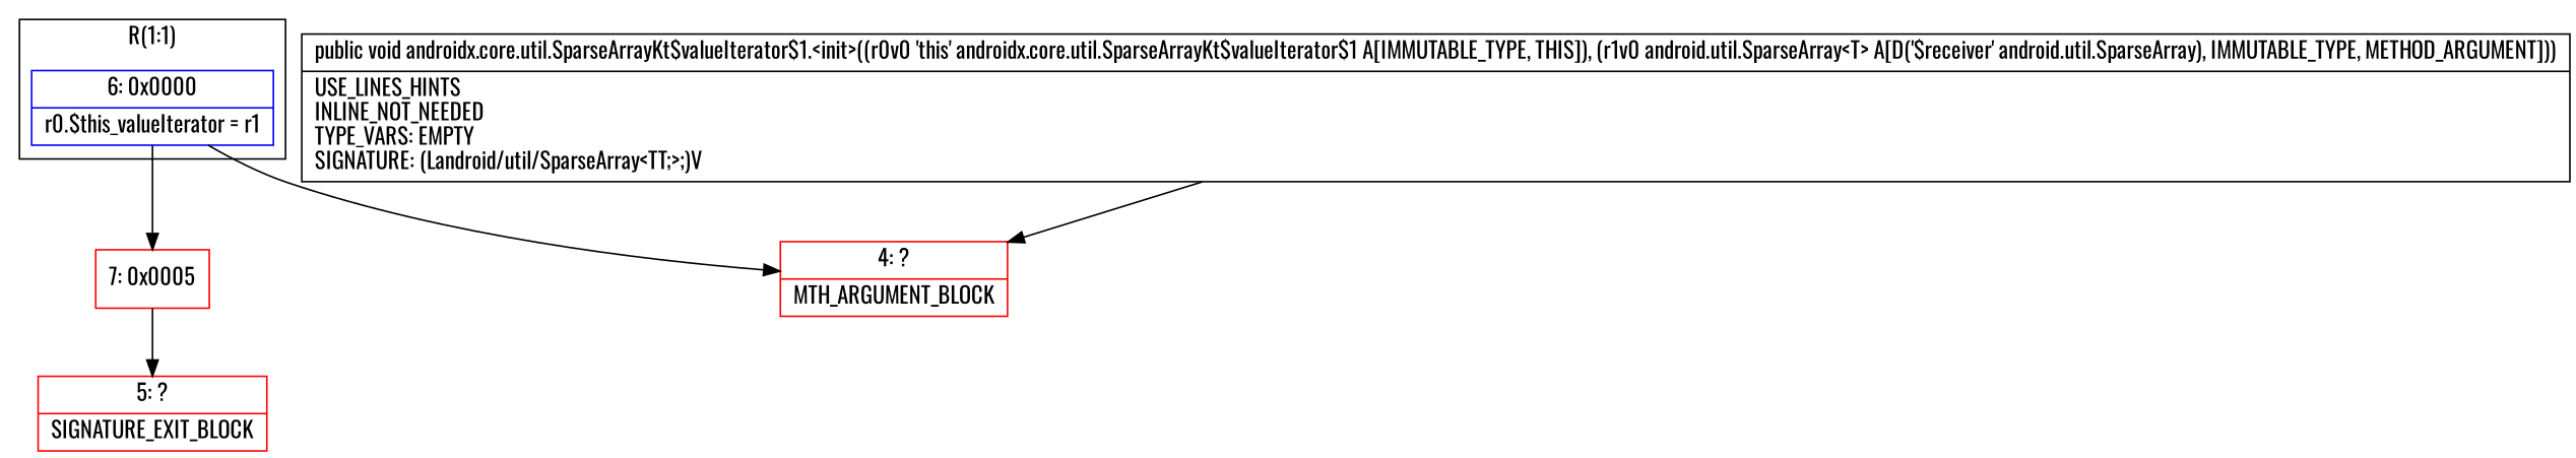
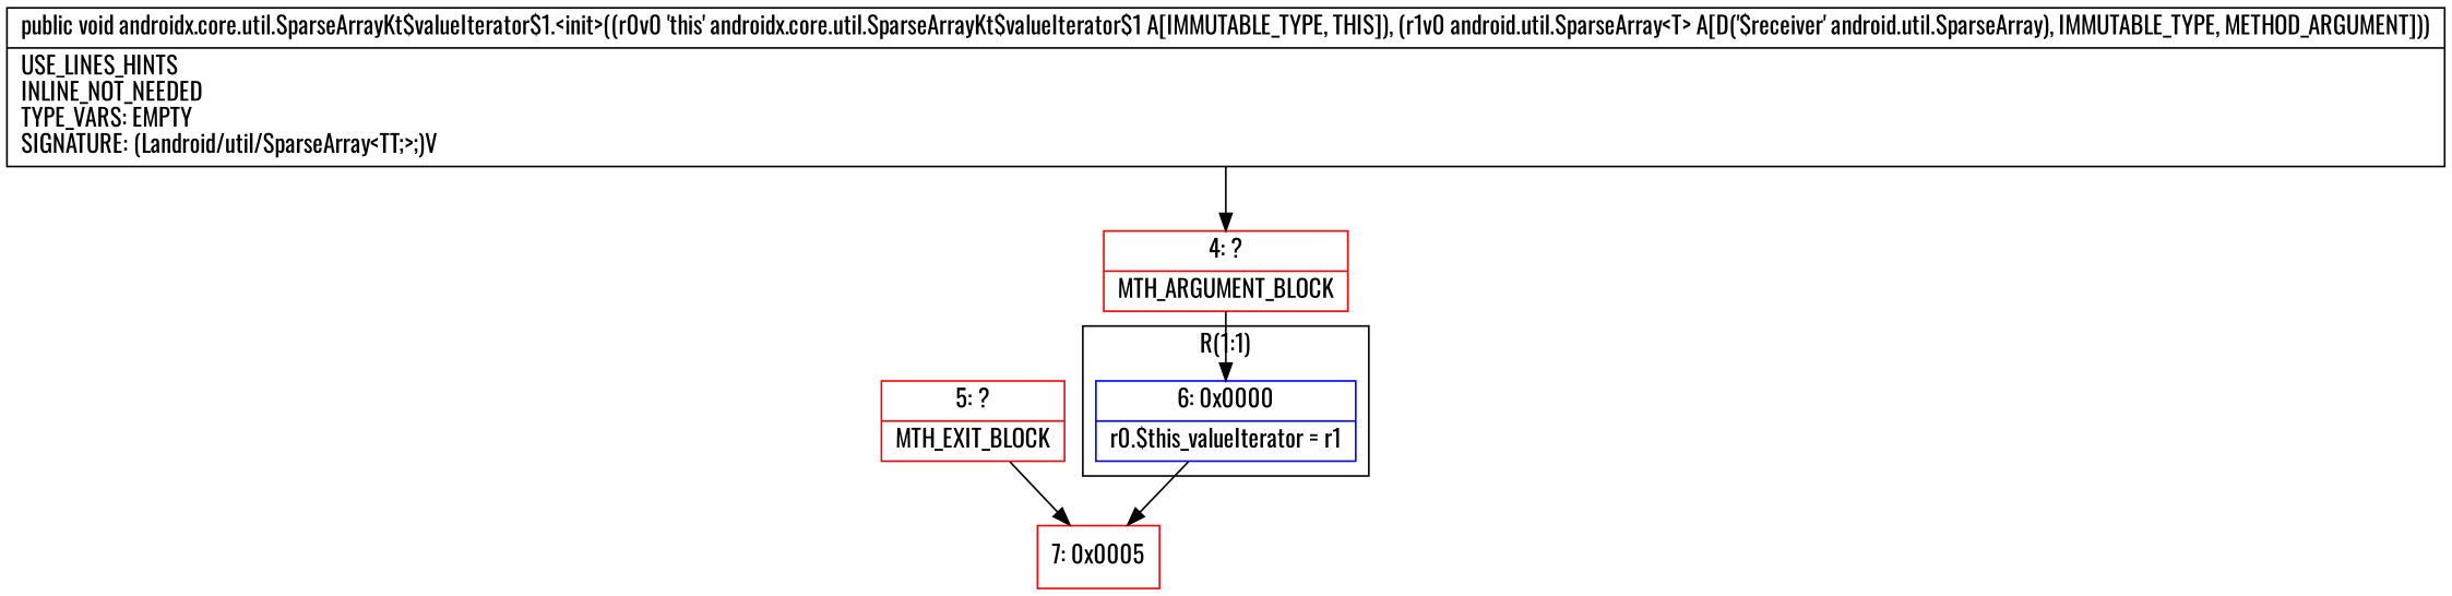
  digraph {
    fontname=Oswald
    node [color=red fontname=Oswald shape=record]
    edge [fontname=Oswald]
    n1 [color=blue label="{6\:\ 0x0000|r0.$this_valueIterator = r1\l}"]
    n2 [label="{7\:\ 0x0005}"]
-   n3 [label="{5\:\ ?|SIGNATURE_EXIT_BLOCK\l}"]
+   n3 [label="{5\:\ ?|MTH_EXIT_BLOCK\l}"]
    n4 [label="{4\:\ ?|MTH_ARGUMENT_BLOCK\l}"]
    n5 [label="{public void androidx.core.util.SparseArrayKt$valueIterator$1.\<init\>((r0v0 'this' androidx.core.util.SparseArrayKt$valueIterator$1 A[IMMUTABLE_TYPE, THIS]), (r1v0 android.util.SparseArray\<T\> A[D('$receiver' android.util.SparseArray), IMMUTABLE_TYPE, METHOD_ARGUMENT]))  | USE_LINES_HINTS\lINLINE_NOT_NEEDED\lTYPE_VARS: EMPTY\lSIGNATURE: (Landroid\/util\/SparseArray\<TT;\>;)V\l}" color=""]
    subgraph cluster_1 {
      label="R(1:1)"
      n1
    }
    n1 -> n2
-   n2 -> n3
-   n1 -> n4
+   n3 -> n2
+   n4 -> n1
    n5 -> n4
  }
